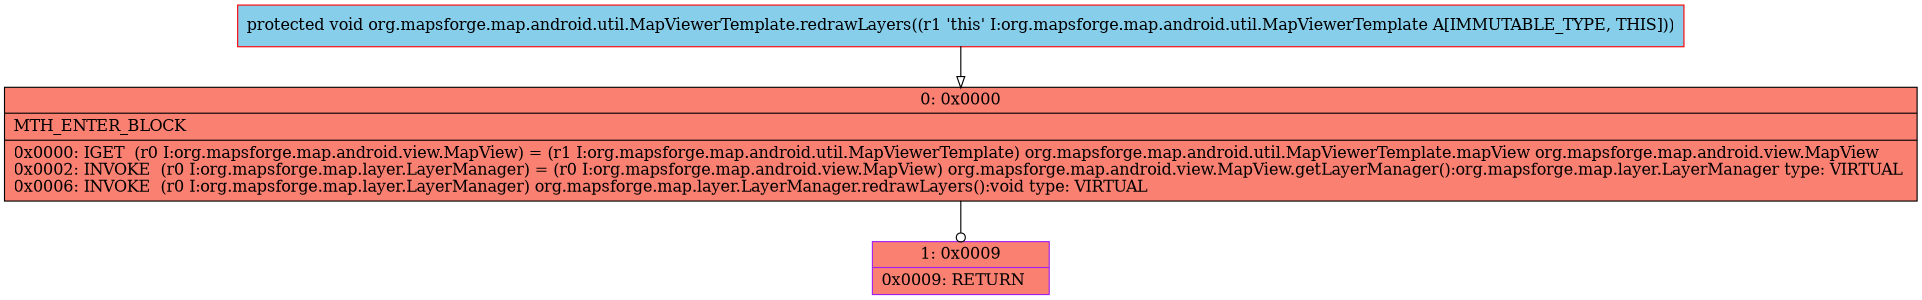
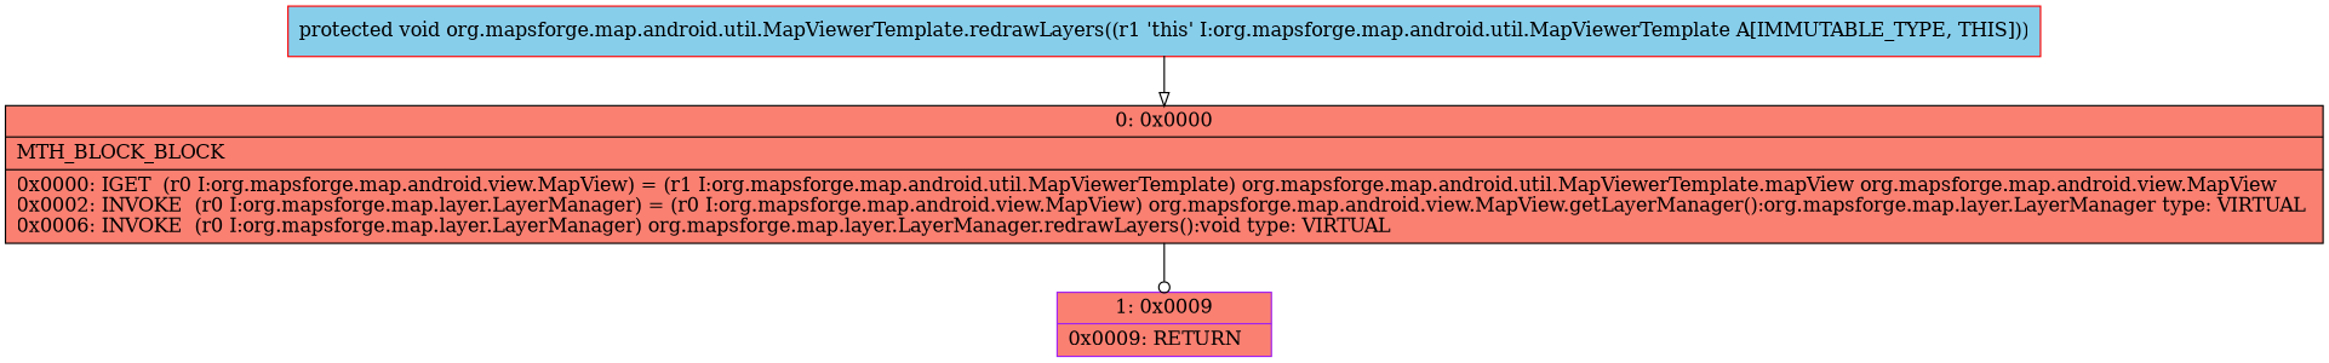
  digraph {
    node [shape=record style=filled fillcolor=salmon]
-   n1 [label="{0\:\ 0x0000|MTH_ENTER_BLOCK\l|0x0000: IGET  (r0 I:org.mapsforge.map.android.view.MapView) = (r1 I:org.mapsforge.map.android.util.MapViewerTemplate) org.mapsforge.map.android.util.MapViewerTemplate.mapView org.mapsforge.map.android.view.MapView \l0x0002: INVOKE  (r0 I:org.mapsforge.map.layer.LayerManager) = (r0 I:org.mapsforge.map.android.view.MapView) org.mapsforge.map.android.view.MapView.getLayerManager():org.mapsforge.map.layer.LayerManager type: VIRTUAL \l0x0006: INVOKE  (r0 I:org.mapsforge.map.layer.LayerManager) org.mapsforge.map.layer.LayerManager.redrawLayers():void type: VIRTUAL \l}" color=black]
+   n1 [label="{0\:\ 0x0000|MTH_BLOCK_BLOCK\l|0x0000: IGET  (r0 I:org.mapsforge.map.android.view.MapView) = (r1 I:org.mapsforge.map.android.util.MapViewerTemplate) org.mapsforge.map.android.util.MapViewerTemplate.mapView org.mapsforge.map.android.view.MapView \l0x0002: INVOKE  (r0 I:org.mapsforge.map.layer.LayerManager) = (r0 I:org.mapsforge.map.android.view.MapView) org.mapsforge.map.android.view.MapView.getLayerManager():org.mapsforge.map.layer.LayerManager type: VIRTUAL \l0x0006: INVOKE  (r0 I:org.mapsforge.map.layer.LayerManager) org.mapsforge.map.layer.LayerManager.redrawLayers():void type: VIRTUAL \l}" color=black]
    n2 [label="{1\:\ 0x0009|0x0009: RETURN   \l}" color=purple]
    n3 [label="{protected void org.mapsforge.map.android.util.MapViewerTemplate.redrawLayers((r1 'this' I:org.mapsforge.map.android.util.MapViewerTemplate A[IMMUTABLE_TYPE, THIS])) }" fillcolor=skyblue color=red]
    n1 -> n2 [arrowhead=odot]
    n3 -> n1 [arrowhead=onormal]
  }
